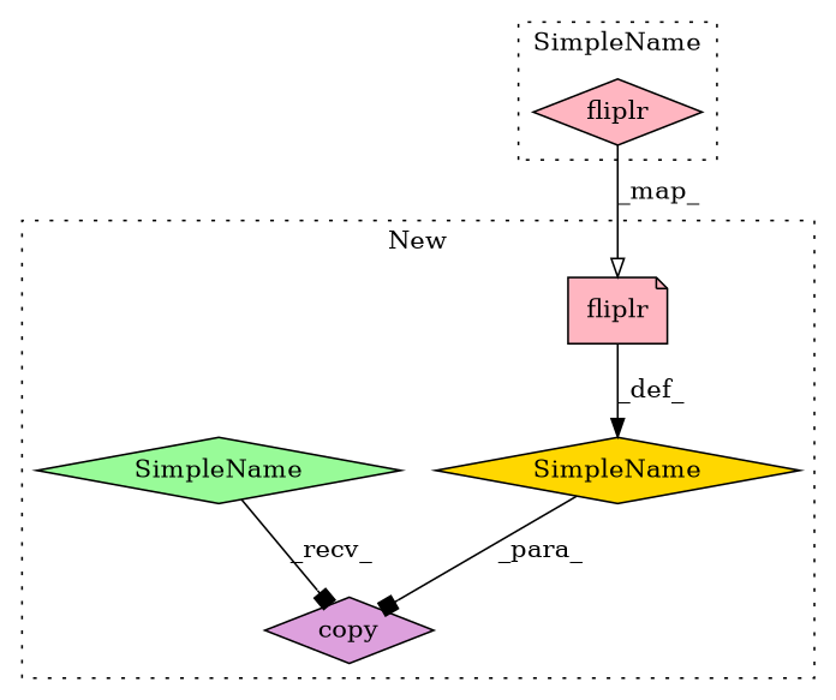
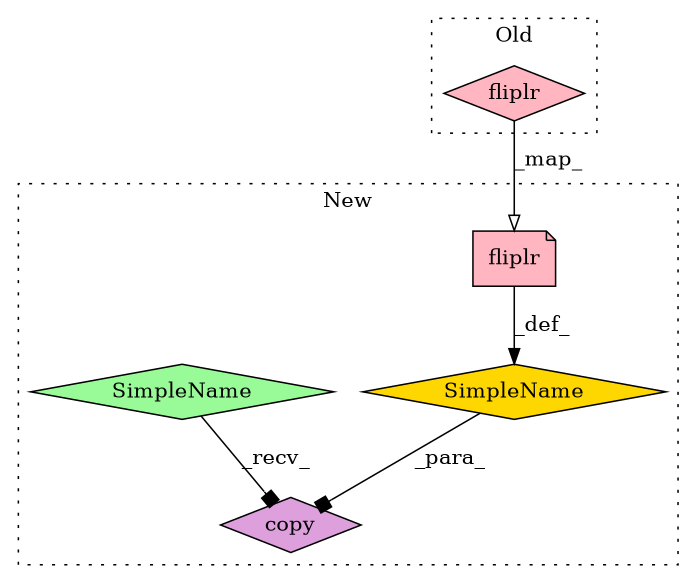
  digraph {
    node [a=32 l="7,1" shape=diamond style=filled fillcolor=lightpink]
    edge [arrowhead=box]
    n1 [label=fliplr s="4350,4366" shape=note]
    n2 [l="5,1" label=copy s="4339,4367" fillcolor=plum]
    n3 [a=42 label=SimpleName fillcolor=gold l=""]
    n4 [a=42 l=5 label=SimpleName s=4333 fillcolor=palegreen]
    n5 [label=fliplr s="4339,4355"]
    subgraph cluster_1 {
      label=New
      style=dotted
      n1
      n2
      n3
      n4
    }
    subgraph cluster_2 {
-     label=SimpleName
+     label=Old
      style=dotted
      n5
    }
    n1 -> n3 [label=_def_ arrowhead=normal]
    n3 -> n2 [label=_para_]
    n4 -> n2 [label=_recv_]
    n5 -> n1 [label=_map_ arrowhead=onormal]
  }
